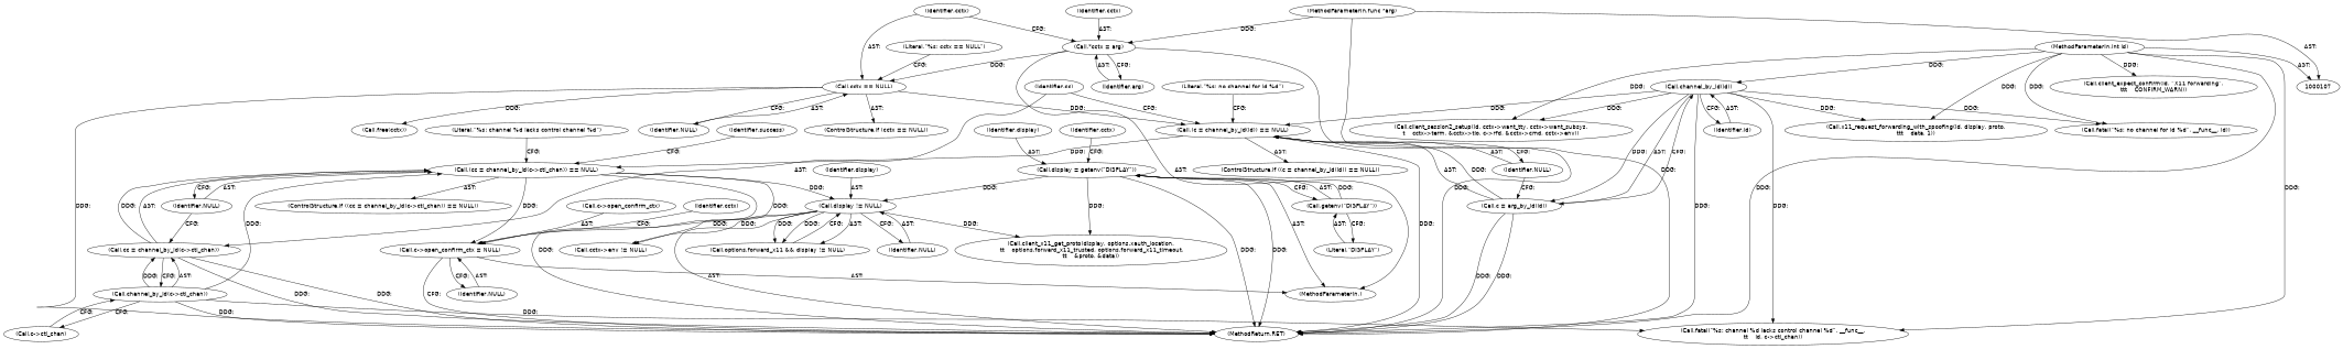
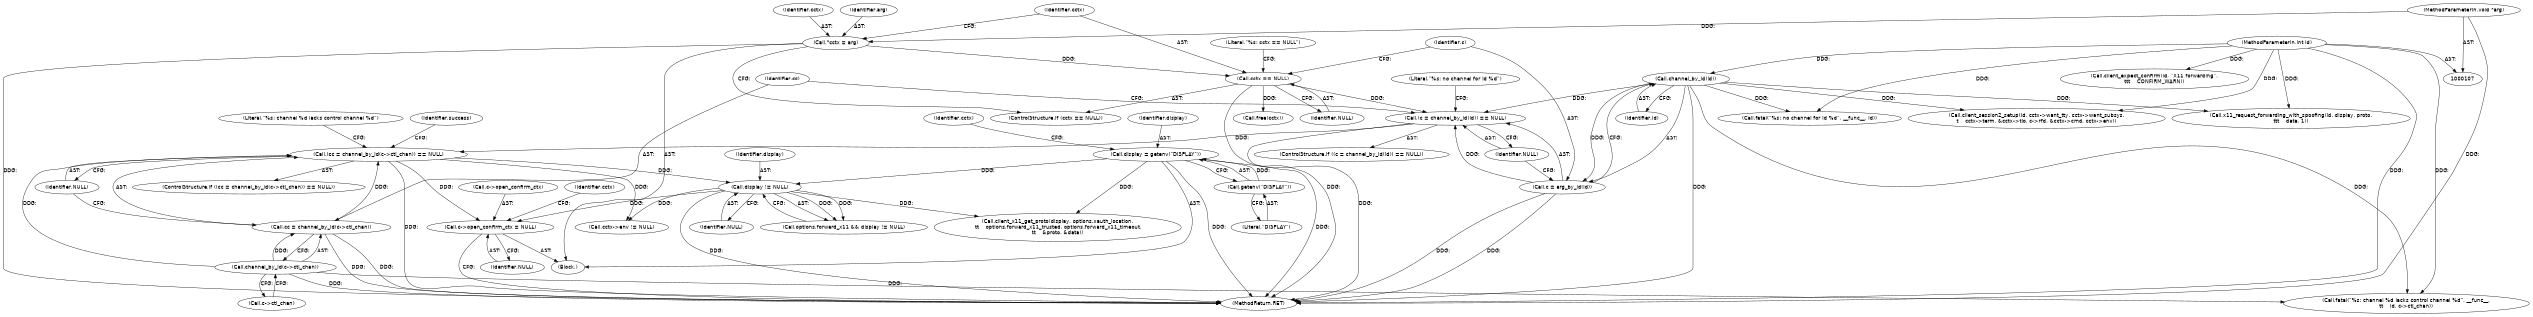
  digraph {
    fontname="DejaVu Sans"
    node [fontname="DejaVu Sans"]
    edge [fontname="DejaVu Sans"]
    n1 [label="(Call,c->open_confirm_ctx = NULL)"]
    n2 [label="(MethodReturn,RET)"]
    n3 [label="(Identifier,NULL)"]
-   n4 [label="(MethodParameterIn,)"]
+   n4 [label="(Block,)"]
    n5 [label="(Call,display != NULL)"]
    n6 [label="(Call,cctx->env != NULL)"]
    n7 [label="(Identifier,NULL)"]
    n8 [label="(Call,options.forward_x11 && display != NULL)"]
    n9 [label="(Call,client_x11_get_proto(display, options.xauth_location,\n \t\t    options.forward_x11_trusted, options.forward_x11_timeout,\n\t\t    &proto, &data))"]
    n10 [label="(Call,display = getenv(\"DISPLAY\"))"]
    n11 [label="(Call,getenv(\"DISPLAY\"))"]
    n12 [label="(Literal,\"DISPLAY\")"]
    n13 [label="(Call,(cc = channel_by_id(c->ctl_chan)) == NULL)"]
    n14 [label="(Identifier,NULL)"]
    n15 [label="(ControlStructure,if ((cc = channel_by_id(c->ctl_chan)) == NULL))"]
    n16 [label="(Call,cc = channel_by_id(c->ctl_chan))"]
    n17 [label="(Call,channel_by_id(c->ctl_chan))"]
    n18 [label="(Call,fatal(\"%s: channel %d lacks control channel %d\", __func__,\n\t\t    id, c->ctl_chan))"]
    n19 [label="(Call,c->ctl_chan)"]
    n20 [label="(Call,(c = channel_by_id(id)) == NULL)"]
    n21 [label="(Identifier,NULL)"]
    n22 [label="(ControlStructure,if ((c = channel_by_id(id)) == NULL))"]
    n23 [label="(Call,c = arg_by_id(id))"]
    n24 [label="(Call,channel_by_id(id))"]
    n25 [label="(Call,fatal(\"%s: no channel for id %d\", __func__, id))"]
    n26 [label="(Call,client_session2_setup(id, cctx->want_tty, cctx->want_subsys,\n\t    cctx->term, &cctx->tio, c->rfd, &cctx->cmd, cctx->env))"]
    n27 [label="(Identifier,id)"]
    n28 [label="(Call,x11_request_forwarding_with_spoofing(id, display, proto,\n\t\t\t    data, 1))"]
    n29 [label="(MethodParameterIn,int id)"]
    n30 [label="(Call,client_expect_confirm(id, \"X11 forwarding\",\n\t\t\t    CONFIRM_WARN))"]
    1000107
    n32 [label="(Call,cctx == NULL)"]
    n33 [label="(Call,free(cctx))"]
    n34 [label="(ControlStructure,if (cctx == NULL))"]
    n35 [label="(Identifier,NULL)"]
    n36 [label="(Call,*cctx = arg)"]
    n37 [label="(Identifier,arg)"]
-   n38 [label="(MethodParameterIn,func *arg)"]
+   n38 [label="(MethodParameterIn,void *arg)"]
    n39 [label="(Identifier,cctx)"]
    n40 [label="(Identifier,success)"]
    n41 [label="(Call,c->open_confirm_ctx)"]
    n42 [label="(Identifier,cc)"]
    n43 [label="(Identifier,cctx)"]
    n44 [label="(Literal,\"%s: no channel for id %d\")"]
+   n45 [label="(Identifier,c)"]
    n46 [label="(Literal,\"%s: channel %d lacks control channel %d\")"]
    n47 [label="(Identifier,cctx)"]
    n48 [label="(Literal,\"%s: cctx == NULL\")"]
    n49 [label="(Identifier,cctx)"]
    n50 [label="(Identifier,display)"]
    n51 [label="(Identifier,display)"]
    n1 -> n2 [label="CFG: "]
    n1 -> n3 [label="CFG: "]
    n1 -> n4 [label="AST: "]
    n3 -> n1 [label="AST: "]
    n5 -> n1 [label="DDG: "]
-   n5 -> n2 [label="AST: "]
+   n5 -> n2 [label="DDG: "]
    n5 -> n6 [label="DDG: "]
    n5 -> n7 [label="CFG: "]
    n5 -> n8 [label="AST: "]
    n5 -> n8 [label="DDG: "]
    n5 -> n8 [label="DDG: "]
    n5 -> n9 [label="DDG: "]
    n7 -> n5 [label="AST: "]
    n8 -> n5 [label="CFG: "]
    n10 -> n2 [label="DDG: "]
    n10 -> n2 [label="DDG: "]
    n10 -> n4 [label="AST: "]
    n10 -> n5 [label="DDG: "]
    n10 -> n9 [label="DDG: "]
    n10 -> n11 [label="CFG: "]
    n11 -> n10 [label="AST: "]
    n11 -> n10 [label="DDG: "]
    n11 -> n12 [label="CFG: "]
    n12 -> n11 [label="AST: "]
    n13 -> n1 [label="DDG: "]
    n13 -> n2 [label="DDG: "]
    n13 -> n5 [label="DDG: "]
    n13 -> n6 [label="DDG: "]
    n13 -> n14 [label="CFG: "]
    n13 -> n15 [label="AST: "]
    n14 -> n13 [label="AST: "]
    n14 -> n16 [label="CFG: "]
    n16 -> n2 [label="DDG: "]
    n16 -> n2 [label="DDG: "]
    n16 -> n13 [label="AST: "]
    n16 -> n13 [label="DDG: "]
    n16 -> n17 [label="CFG: "]
    n17 -> n2 [label="DDG: "]
    n17 -> n13 [label="DDG: "]
    n17 -> n16 [label="AST: "]
    n17 -> n16 [label="DDG: "]
    n17 -> n18 [label="DDG: "]
    n17 -> n19 [label="CFG: "]
    n19 -> n17 [label="CFG: "]
    n20 -> n2 [label="DDG: "]
    n20 -> n13 [label="DDG: "]
    n20 -> n21 [label="CFG: "]
    n20 -> n22 [label="AST: "]
    n21 -> n20 [label="AST: "]
    n21 -> n23 [label="CFG: "]
    n23 -> n2 [label="DDG: "]
    n23 -> n2 [label="DDG: "]
    n23 -> n20 [label="AST: "]
    n23 -> n20 [label="DDG: "]
    n23 -> n24 [label="CFG: "]
    n24 -> n2 [label="DDG: "]
    n24 -> n18 [label="DDG: "]
    n24 -> n20 [label="DDG: "]
    n24 -> n23 [label="AST: "]
    n24 -> n23 [label="DDG: "]
    n24 -> n25 [label="DDG: "]
    n24 -> n26 [label="DDG: "]
    n24 -> n27 [label="CFG: "]
    n24 -> n28 [label="DDG: "]
    n27 -> n24 [label="AST: "]
    n29 -> n2 [label="DDG: "]
    n29 -> n18 [label="DDG: "]
    n29 -> n24 [label="DDG: "]
    n29 -> n25 [label="DDG: "]
    n29 -> n26 [label="DDG: "]
    n29 -> n28 [label="DDG: "]
    n29 -> n30 [label="DDG: "]
    n29 -> 1000107 [label="AST: "]
    n32 -> n2 [label="DDG: "]
    n32 -> n20 [label="DDG: "]
    n32 -> n33 [label="DDG: "]
    n32 -> n34 [label="AST: "]
    n32 -> n35 [label="CFG: "]
    n35 -> n32 [label="AST: "]
    n36 -> n2 [label="DDG: "]
    n36 -> n4 [label="AST: "]
    n36 -> n32 [label="DDG: "]
-   n36 -> n37 [label="CFG: "]
+   n36 -> n34 [label="CFG: "]
    n37 -> n36 [label="AST: "]
    n38 -> n2 [label="DDG: "]
    n38 -> 1000107 [label="AST: "]
    n38 -> n36 [label="DDG: "]
    n39 -> n1 [label="CFG: "]
    n40 -> n13 [label="CFG: "]
    n41 -> n1 [label="AST: "]
    n42 -> n16 [label="AST: "]
    n42 -> n20 [label="CFG: "]
    n43 -> n32 [label="AST: "]
    n43 -> n36 [label="CFG: "]
    n44 -> n20 [label="CFG: "]
+   n45 -> n23 [label="AST: "]
+   n45 -> n32 [label="CFG: "]
    n46 -> n13 [label="CFG: "]
    n47 -> n10 [label="CFG: "]
    n48 -> n32 [label="CFG: "]
    n49 -> n36 [label="AST: "]
    n50 -> n10 [label="AST: "]
    n51 -> n5 [label="AST: "]
  }
